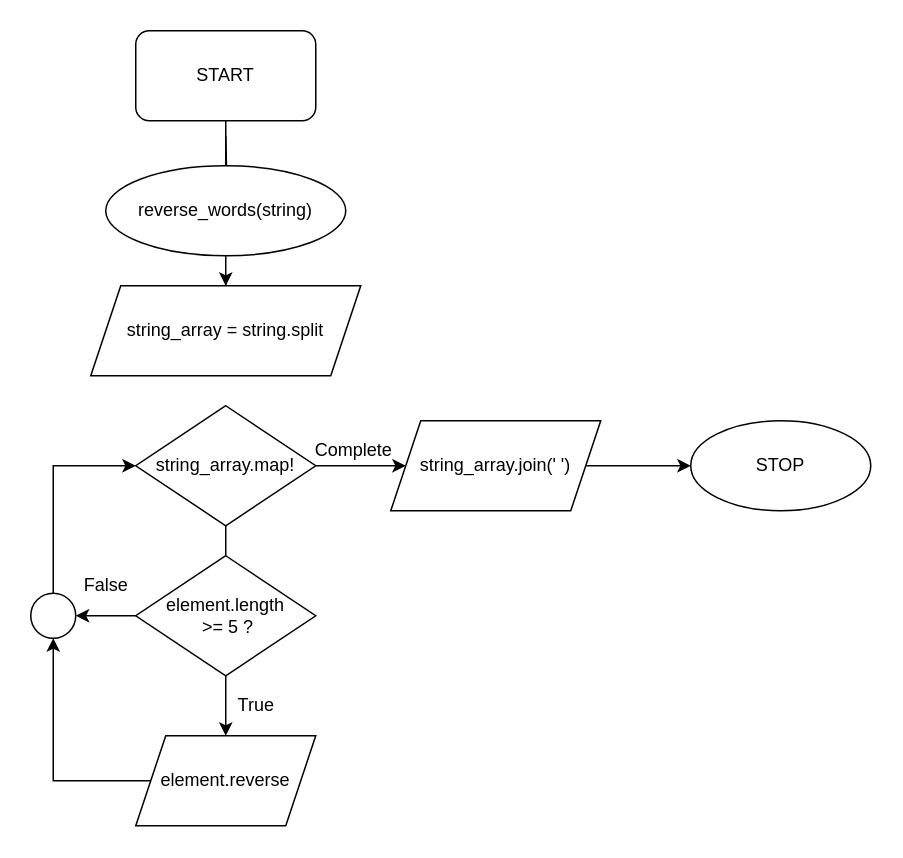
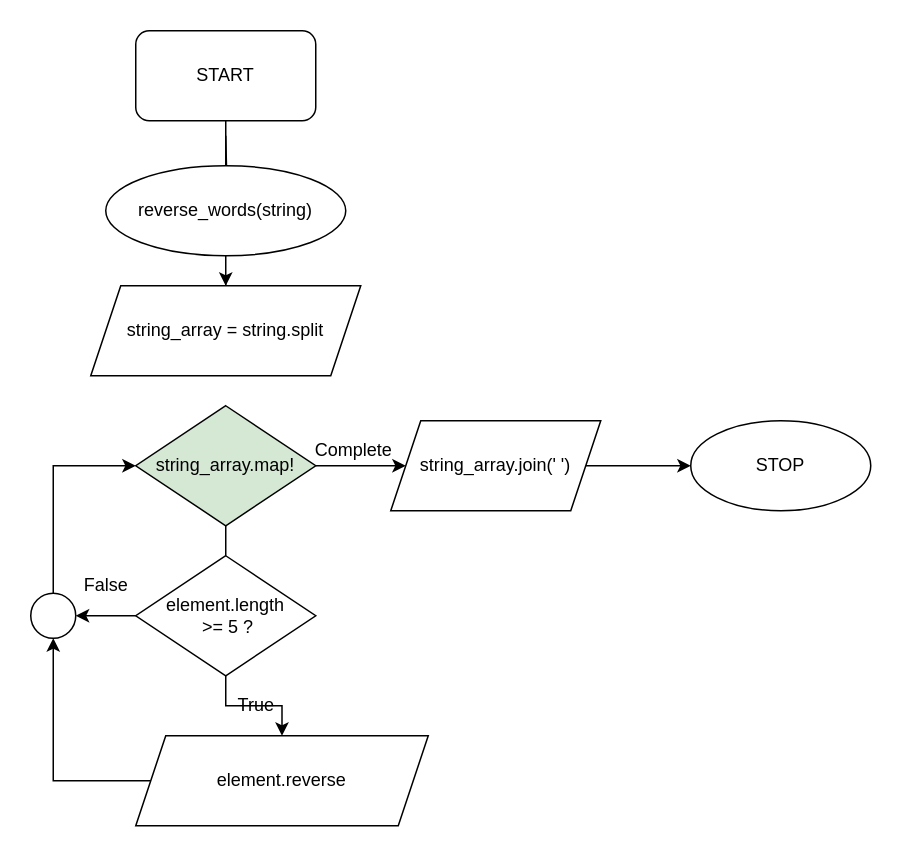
  <mxCell id="0" />
  <mxCell id="1" parent="0" />
  <mxCell id="2" value="" style="edgeStyle=orthogonalEdgeStyle;rounded=0;orthogonalLoop=1;jettySize=auto;html=1;exitX=0.5;exitY=1;exitDx=0;exitDy=0;endArrow=none;" parent="1" source="3" target="6" edge="1"><mxGeometry relative="1" as="geometry" /></mxCell>
  <mxCell id="3" value="START" style="rounded=1;whiteSpace=wrap;html=1;" parent="1" vertex="1"><mxGeometry x="90" y="20" width="120" height="60" as="geometry" /></mxCell>
  <mxCell id="4" value="" style="edgeStyle=orthogonalEdgeStyle;rounded=0;orthogonalLoop=1;jettySize=auto;html=1;" parent="1" target="6" edge="1"><mxGeometry relative="1" as="geometry"><mxPoint x="150" y="90" as="sourcePoint" /></mxGeometry></mxCell>
  <mxCell id="5" value="" style="edgeStyle=orthogonalEdgeStyle;rounded=0;orthogonalLoop=1;jettySize=auto;html=1;" parent="1" source="6" target="7" edge="1"><mxGeometry relative="1" as="geometry" /></mxCell>
  <mxCell id="6" value="reverse_words(string)" style="ellipse;whiteSpace=wrap;html=1;" parent="1" vertex="1"><mxGeometry x="70" y="110" width="160" height="60" as="geometry" /></mxCell>
  <mxCell id="7" value="string_array = string.split" style="shape=parallelogram;perimeter=parallelogramPerimeter;whiteSpace=wrap;html=1;fixedSize=1;" parent="1" vertex="1"><mxGeometry x="60" y="190" width="180" height="60" as="geometry" /></mxCell>
  <mxCell id="8" value="STOP" style="ellipse;whiteSpace=wrap;html=1;" parent="1" vertex="1"><mxGeometry x="460" y="280" width="120" height="60" as="geometry" /></mxCell>
  <mxCell id="9" value="" style="edgeStyle=orthogonalEdgeStyle;rounded=0;orthogonalLoop=1;jettySize=auto;html=1;endArrow=none;" parent="1" source="11" target="15" edge="1"><mxGeometry relative="1" as="geometry" /></mxCell>
  <mxCell id="10" value="" style="edgeStyle=orthogonalEdgeStyle;rounded=0;orthogonalLoop=1;jettySize=auto;html=1;" parent="1" source="11" target="21" edge="1"><mxGeometry relative="1" as="geometry" /></mxCell>
- <mxCell id="11" value="string_array.map!" style="rhombus;whiteSpace=wrap;html=1;" parent="1" vertex="1"><mxGeometry x="90" y="270" width="120" height="80" as="geometry" /></mxCell>
+ <mxCell id="11" value="string_array.map!" style="rhombus;whiteSpace=wrap;html=1;fillColor=#d5e8d4;" parent="1" vertex="1"><mxGeometry x="90" y="270" width="120" height="80" as="geometry" /></mxCell>
  <mxCell id="12" value="Complete" style="text;html=1;align=center;verticalAlign=middle;resizable=0;points=[];autosize=1;" parent="1" vertex="1"><mxGeometry x="200" y="290" width="70" height="20" as="geometry" /></mxCell>
  <mxCell id="13" value="" style="edgeStyle=orthogonalEdgeStyle;rounded=0;orthogonalLoop=1;jettySize=auto;html=1;" parent="1" source="15" target="19" edge="1"><mxGeometry relative="1" as="geometry" /></mxCell>
  <mxCell id="14" style="edgeStyle=orthogonalEdgeStyle;rounded=0;orthogonalLoop=1;jettySize=auto;html=1;exitX=0;exitY=0.5;exitDx=0;exitDy=0;entryX=1;entryY=0.5;entryDx=0;entryDy=0;" parent="1" source="15" target="17" edge="1"><mxGeometry relative="1" as="geometry" /></mxCell>
  <mxCell id="15" value="element.length&lt;br&gt;&amp;nbsp;&amp;gt;= 5 ?" style="rhombus;whiteSpace=wrap;html=1;" parent="1" vertex="1"><mxGeometry x="90" y="370" width="120" height="80" as="geometry" /></mxCell>
  <mxCell id="16" style="edgeStyle=orthogonalEdgeStyle;rounded=0;orthogonalLoop=1;jettySize=auto;html=1;exitX=0.5;exitY=0;exitDx=0;exitDy=0;entryX=0;entryY=0.5;entryDx=0;entryDy=0;" parent="1" source="17" target="11" edge="1"><mxGeometry relative="1" as="geometry" /></mxCell>
  <mxCell id="17" value="" style="ellipse;whiteSpace=wrap;html=1;aspect=fixed;" parent="1" vertex="1"><mxGeometry x="20" y="395" width="30" height="30" as="geometry" /></mxCell>
  <mxCell id="18" style="edgeStyle=orthogonalEdgeStyle;rounded=0;orthogonalLoop=1;jettySize=auto;html=1;exitX=0;exitY=0.5;exitDx=0;exitDy=0;entryX=0.5;entryY=1;entryDx=0;entryDy=0;" parent="1" source="19" target="17" edge="1"><mxGeometry relative="1" as="geometry" /></mxCell>
- <mxCell id="19" value="element.reverse" style="shape=parallelogram;perimeter=parallelogramPerimeter;whiteSpace=wrap;html=1;fixedSize=1;" parent="1" vertex="1"><mxGeometry x="90" y="490" width="120" height="60" as="geometry" /></mxCell>
+ <mxCell id="19" value="element.reverse" style="shape=parallelogram;perimeter=parallelogramPerimeter;whiteSpace=wrap;html=1;fixedSize=1;" parent="1" vertex="1"><mxGeometry x="90" y="490" width="195" height="60" as="geometry" /></mxCell>
  <mxCell id="20" value="" style="edgeStyle=orthogonalEdgeStyle;rounded=0;orthogonalLoop=1;jettySize=auto;html=1;" parent="1" source="21" target="8" edge="1"><mxGeometry relative="1" as="geometry" /></mxCell>
  <mxCell id="21" value="string_array.join(' ')" style="shape=parallelogram;perimeter=parallelogramPerimeter;whiteSpace=wrap;html=1;fixedSize=1;" parent="1" vertex="1"><mxGeometry x="260" y="280" width="140" height="60" as="geometry" /></mxCell>
  <mxCell id="22" value="True" style="text;html=1;align=center;verticalAlign=middle;resizable=0;points=[];autosize=1;" vertex="1" parent="1"><mxGeometry x="150" y="460" width="40" height="20" as="geometry" /></mxCell>
  <mxCell id="23" value="False" style="text;html=1;align=center;verticalAlign=middle;resizable=0;points=[];autosize=1;" vertex="1" parent="1"><mxGeometry x="50" y="380" width="40" height="20" as="geometry" /></mxCell>
